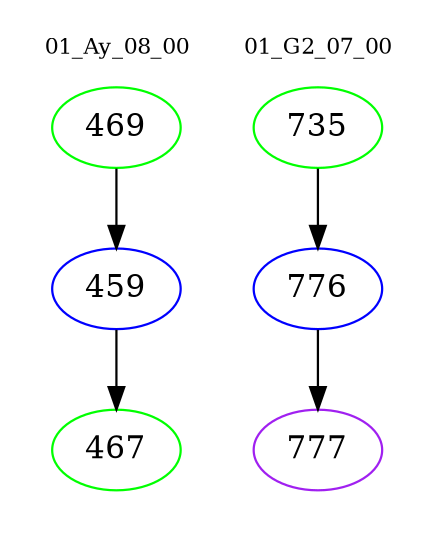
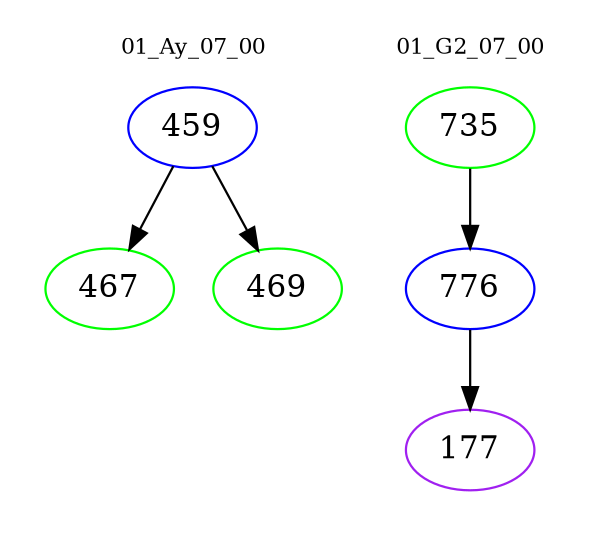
  digraph {
    node [color=green]
    edge [color=black]
    n1 [color=blue label=459]
    n2 [label=467]
    n3 [label=469]
    n4 [color=blue label=776]
    n5 [label=735]
-   n6 [color=purple label=777]
+   n6 [color=purple label=177]
    subgraph cluster_1 {
      color=white
      fontsize=10
-     label="01_Ay_08_00"
+     label="01_Ay_07_00"
      n1
      n2
      n3
    }
    subgraph cluster_2 {
      color=white
      fontsize=10
      label="01_G2_07_00"
      n4
      n5
      n6
    }
    n1 -> n2
-   n3 -> n1
+   n1 -> n3
    n4 -> n6
    n5 -> n4
  }
